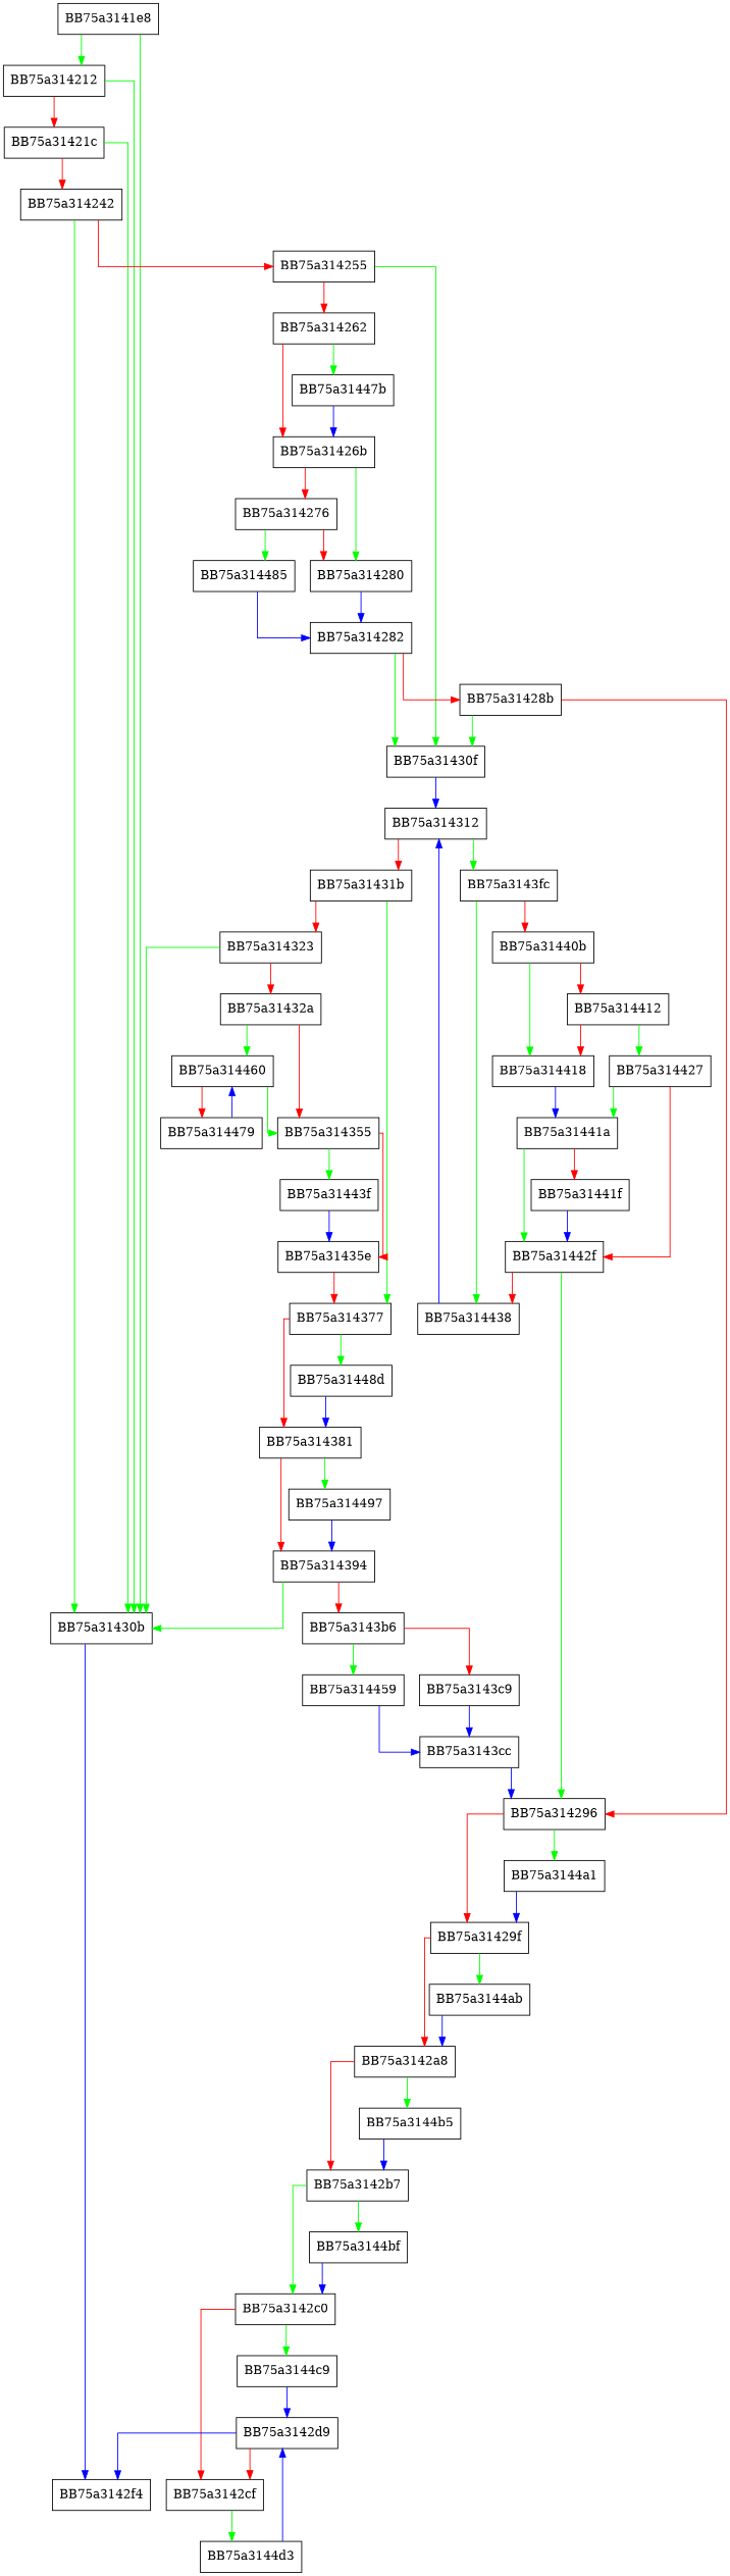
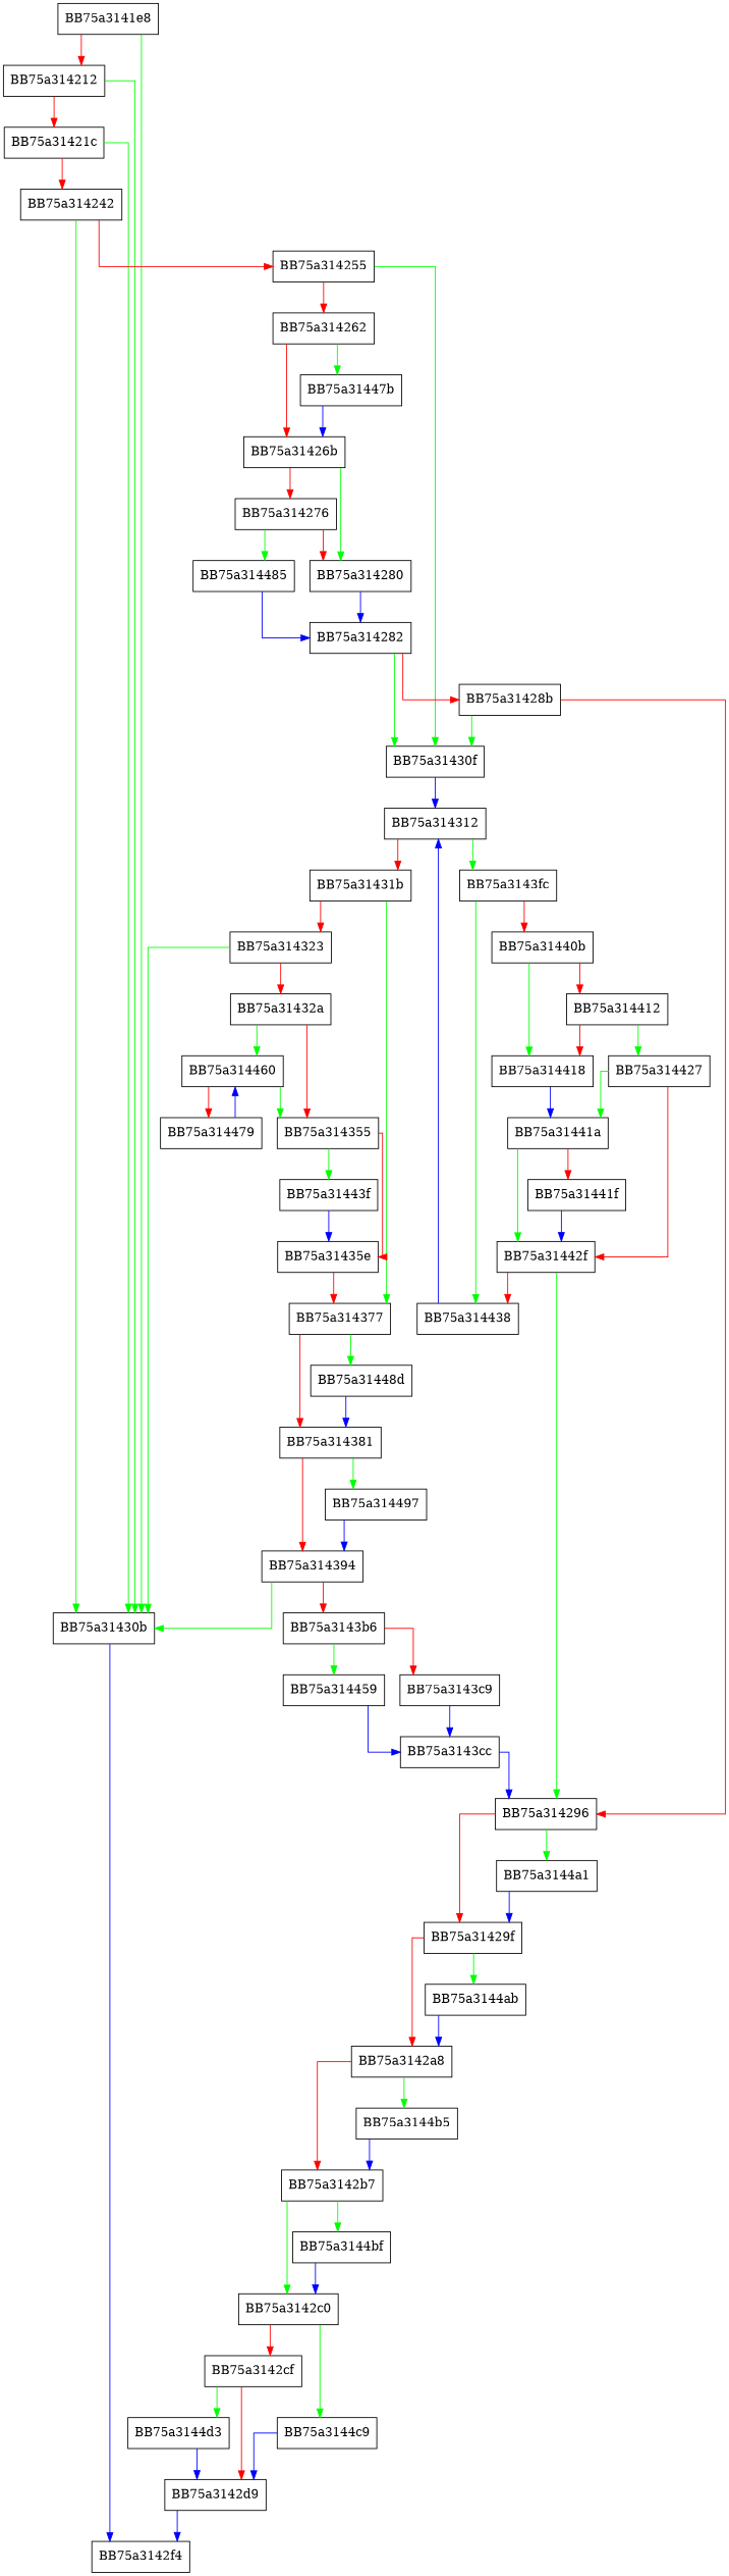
  digraph {
    splines=ortho
    node [shape=box]
    edge [color=green]
    BB75a3141e8
    BB75a31430b
    BB75a314212
    BB75a3142f4
    BB75a31421c
    BB75a314242
    BB75a314255
    BB75a31430f
    BB75a314262
    BB75a314312
    BB75a31447b
    BB75a31426b
    BB75a3143fc
    BB75a31431b
    BB75a314280
    BB75a314276
    BB75a314282
    BB75a314485
    BB75a31428b
    BB75a314296
    BB75a3144a1
    BB75a31429f
    BB75a3144ab
    BB75a3142a8
    BB75a3144b5
    BB75a3142b7
    BB75a3144bf
    BB75a3142c0
    BB75a3144c9
    BB75a3142cf
    BB75a3142d9
    BB75a3144d3
    BB75a314438
    BB75a31440b
    BB75a314377
    BB75a314323
    BB75a314418
    BB75a314412
    BB75a31448d
    BB75a314381
    BB75a31432a
    BB75a314497
    BB75a314394
    BB75a314460
    BB75a314355
    BB75a314479
    BB75a31443f
    BB75a31435e
    BB75a3143b6
    BB75a314459
    BB75a3143c9
    BB75a3143cc
    BB75a31441a
    BB75a314427
    BB75a31442f
    BB75a31441f
    BB75a3141e8 -> BB75a31430b
-   BB75a3141e8 -> BB75a314212
+   BB75a3141e8 -> BB75a314212 [color=red]
    BB75a31430b -> BB75a3142f4 [color=blue]
    BB75a314212 -> BB75a31430b
    BB75a314212 -> BB75a31421c [color=red]
    BB75a31421c -> BB75a31430b
    BB75a31421c -> BB75a314242 [color=red]
    BB75a314242 -> BB75a31430b
    BB75a314242 -> BB75a314255 [color=red]
    BB75a314255 -> BB75a31430f
    BB75a314255 -> BB75a314262 [color=red]
    BB75a31430f -> BB75a314312 [color=blue]
    BB75a314262 -> BB75a31447b
    BB75a314262 -> BB75a31426b [color=red]
    BB75a314312 -> BB75a3143fc
    BB75a314312 -> BB75a31431b [color=red]
    BB75a31447b -> BB75a31426b [color=blue]
    BB75a31426b -> BB75a314280
    BB75a31426b -> BB75a314276 [color=red]
    BB75a3143fc -> BB75a314438
    BB75a3143fc -> BB75a31440b [color=red]
    BB75a31431b -> BB75a314377
    BB75a31431b -> BB75a314323 [color=red]
    BB75a314280 -> BB75a314282 [color=blue]
    BB75a314276 -> BB75a314280 [color=red]
    BB75a314276 -> BB75a314485
    BB75a314282 -> BB75a31430f
    BB75a314282 -> BB75a31428b [color=red]
    BB75a314485 -> BB75a314282 [color=blue]
    BB75a31428b -> BB75a31430f
    BB75a31428b -> BB75a314296 [color=red]
    BB75a314296 -> BB75a3144a1
    BB75a314296 -> BB75a31429f [color=red]
    BB75a3144a1 -> BB75a31429f [color=blue]
    BB75a31429f -> BB75a3144ab
    BB75a31429f -> BB75a3142a8 [color=red]
    BB75a3144ab -> BB75a3142a8 [color=blue]
    BB75a3142a8 -> BB75a3144b5
    BB75a3142a8 -> BB75a3142b7 [color=red]
    BB75a3144b5 -> BB75a3142b7 [color=blue]
    BB75a3142b7 -> BB75a3144bf
    BB75a3142b7 -> BB75a3142c0
    BB75a3144bf -> BB75a3142c0 [color=blue]
    BB75a3142c0 -> BB75a3144c9
    BB75a3142c0 -> BB75a3142cf [color=red]
    BB75a3144c9 -> BB75a3142d9 [color=blue]
-   BB75a3142d9 -> BB75a3142cf [color=red]
+   BB75a3142cf -> BB75a3142d9 [color=red]
    BB75a3142cf -> BB75a3144d3
    BB75a3142d9 -> BB75a3142f4 [color=blue]
    BB75a3144d3 -> BB75a3142d9 [color=blue]
    BB75a314438 -> BB75a314312 [color=blue]
    BB75a31440b -> BB75a314418
    BB75a31440b -> BB75a314412 [color=red]
    BB75a314377 -> BB75a31448d
    BB75a314377 -> BB75a314381 [color=red]
    BB75a314323 -> BB75a31430b
    BB75a314323 -> BB75a31432a [color=red]
    BB75a314418 -> BB75a31441a [color=blue]
    BB75a314412 -> BB75a314418 [color=red]
    BB75a314412 -> BB75a314427
    BB75a31448d -> BB75a314381 [color=blue]
    BB75a314381 -> BB75a314497
    BB75a314381 -> BB75a314394 [color=red]
    BB75a31432a -> BB75a314460
    BB75a31432a -> BB75a314355 [color=red]
    BB75a314497 -> BB75a314394 [color=blue]
    BB75a314394 -> BB75a31430b
    BB75a314394 -> BB75a3143b6 [color=red]
    BB75a314460 -> BB75a314355
    BB75a314460 -> BB75a314479 [color=red]
    BB75a314355 -> BB75a31443f
    BB75a314355 -> BB75a31435e [color=red]
    BB75a314479 -> BB75a314460 [color=blue]
    BB75a31443f -> BB75a31435e [color=blue]
    BB75a31435e -> BB75a314377 [color=red]
    BB75a3143b6 -> BB75a314459
    BB75a3143b6 -> BB75a3143c9 [color=red]
    BB75a314459 -> BB75a3143cc [color=blue]
    BB75a3143c9 -> BB75a3143cc [color=blue]
    BB75a3143cc -> BB75a314296 [color=blue]
    BB75a31441a -> BB75a31442f
    BB75a31441a -> BB75a31441f [color=red]
    BB75a314427 -> BB75a31441a
    BB75a314427 -> BB75a31442f [color=red]
    BB75a31442f -> BB75a314296
    BB75a31442f -> BB75a314438 [color=red]
    BB75a31441f -> BB75a31442f [color=blue]
  }
